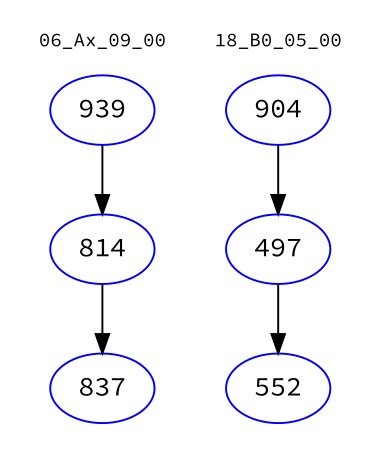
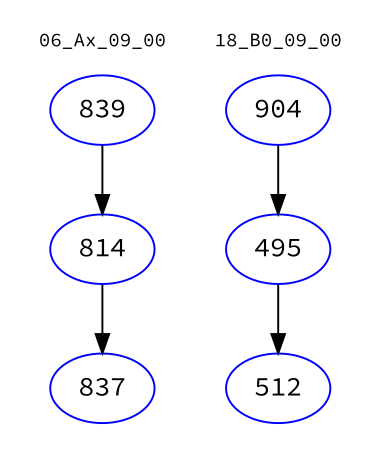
  digraph {
    fontname="Source Code Pro"
    node [color=blue fontname="Source Code Pro"]
    edge [color=black fontname="Source Code Pro"]
-   n1 [label=939]
+   n1 [label=839]
    n2 [label=814]
    n3 [label=837]
    n4 [label=904]
-   n5 [label=497]
-   n6 [label=552]
+   n5 [label=495]
+   n6 [label=512]
    subgraph cluster_1 {
      color=white
      fontsize=10
      label="06_Ax_09_00"
      n1
      n2
      n3
    }
    subgraph cluster_2 {
      color=white
      fontsize=10
-     label="18_B0_05_00"
+     label="18_B0_09_00"
      n4
      n5
      n6
    }
    n1 -> n2
    n2 -> n3
    n4 -> n5
    n5 -> n6
  }
